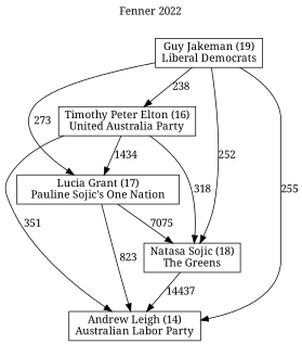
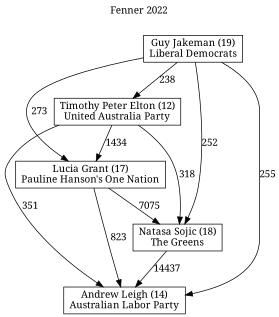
  digraph {
    fontname="Noto Serif"
    label="Fenner 2022"
    labelloc=t
    mclimit=10
    node [fontname="Noto Serif" shape=box]
    edge [fontname="Noto Serif"]
    n1 [label="Natasa Sojic (18)\nThe Greens"]
    n2 [label="Andrew Leigh (14)\nAustralian Labor Party"]
-   n3 [label="Lucia Grant (17)\nPauline Sojic's One Nation"]
+   n3 [label="Lucia Grant (17)\nPauline Hanson's One Nation"]
    n4 [label="Guy Jakeman (19)\nLiberal Democrats"]
-   n5 [label="Timothy Peter Elton (16)\nUnited Australia Party"]
+   n5 [label="Timothy Peter Elton (12)\nUnited Australia Party"]
    n1 -> n2 [label=14437]
    n3 -> n1 [label=7075]
    n3 -> n2 [label=823]
    n4 -> n1 [label=252]
    n4 -> n2 [label=255]
    n4 -> n3 [label=273]
    n4 -> n5 [label=238]
    n5 -> n1 [label=318]
    n5 -> n2 [label=351]
    n5 -> n3 [label=1434]
  }
